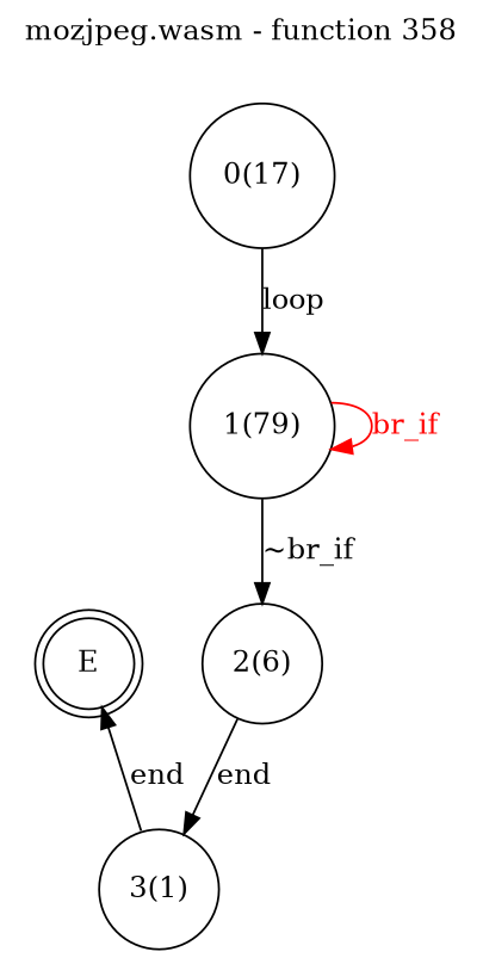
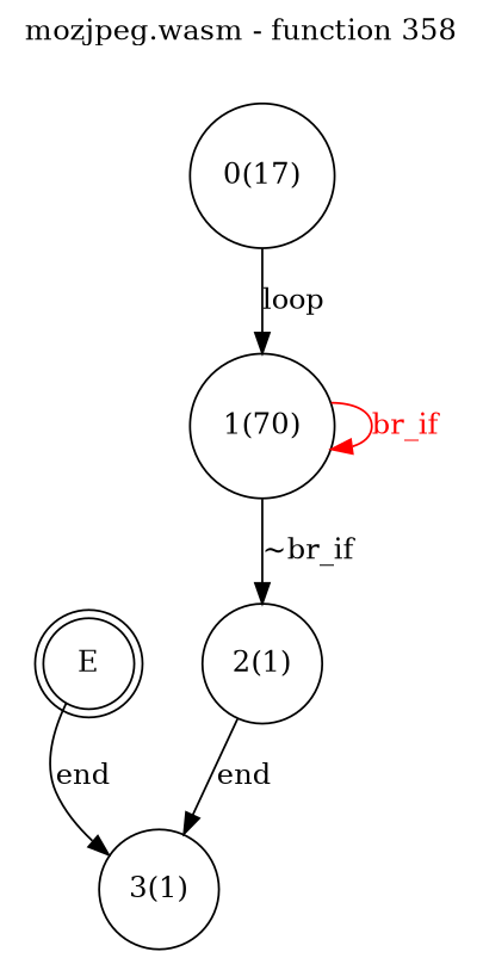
  digraph {
    label="mozjpeg.wasm - function 358"
    labelfontcolor=black
    labelfontname=Helvetica
    labelfontsize=16
    labelloc=t
    node [shape=circle fontcolor=black]
    E [shape=doublecircle fontcolor=""]
    n2 [label="0(17)"]
-   n3 [label="1(79)"]
-   n4 [label="2(6)"]
+   n3 [label="1(70)"]
+   n4 [label="2(1)"]
    n5 [label="3(1)"]
    n2 -> n3 [label=loop]
    n3 -> n3 [color=red fontcolor=red label=br_if]
    n3 -> n4 [label="~br_if"]
    n4 -> n5 [label=end]
-   n5 -> E [label=end]
+   E -> n5 [label=end]
  }
